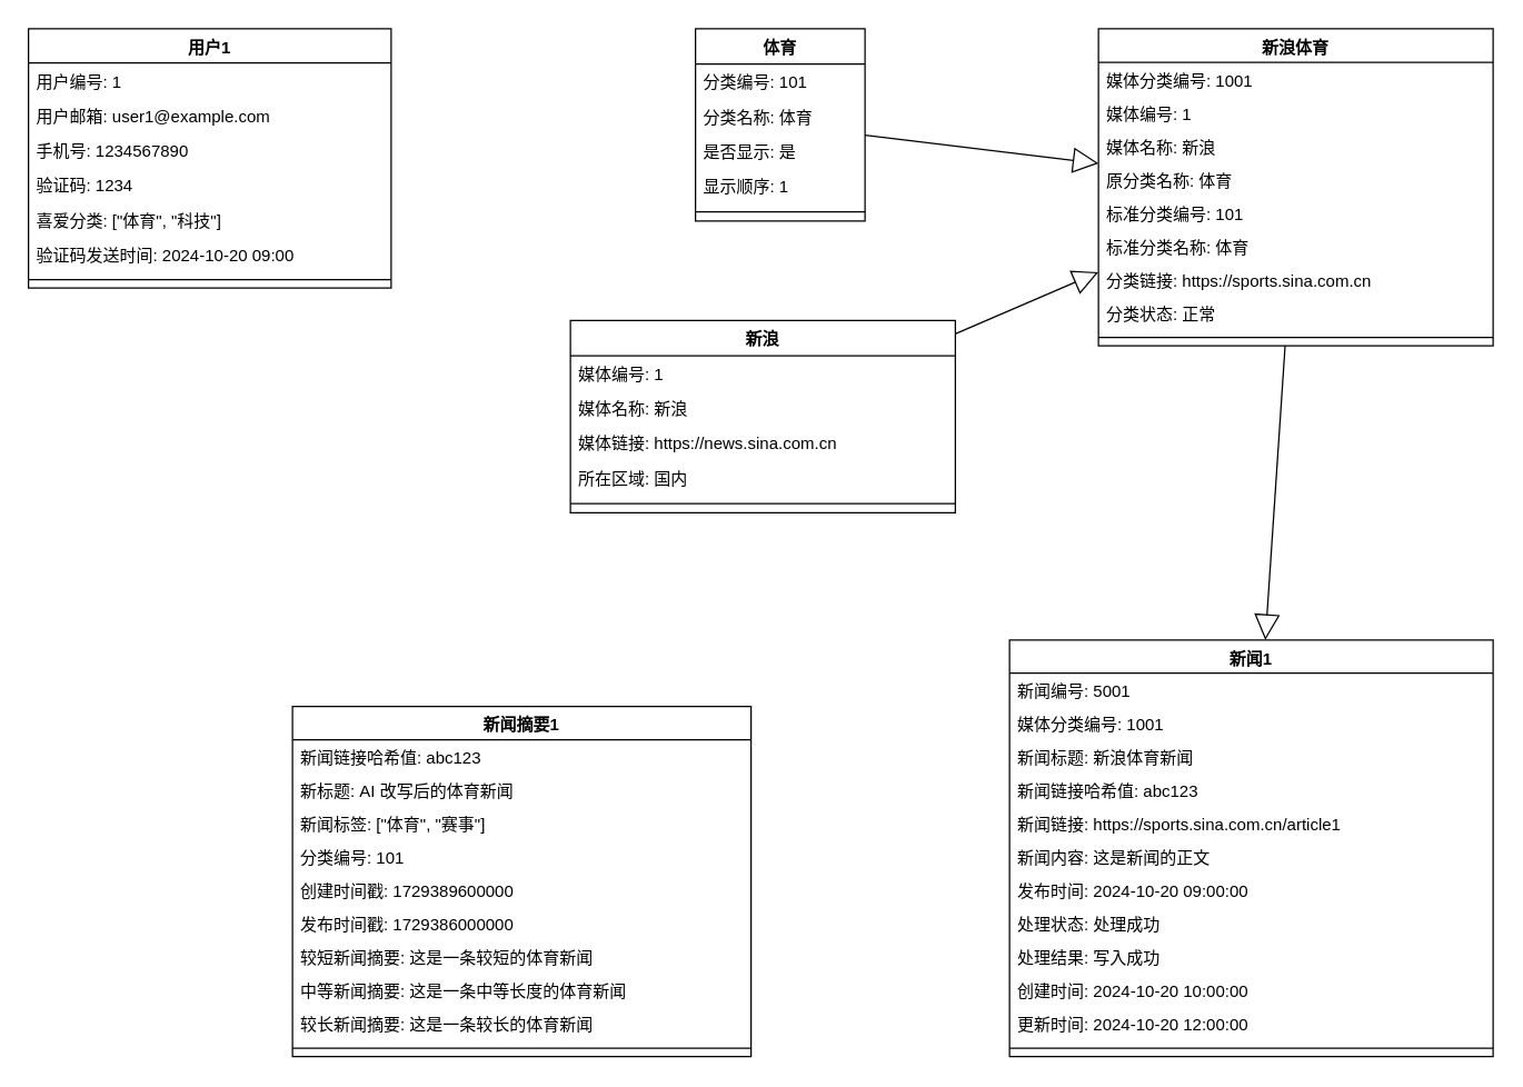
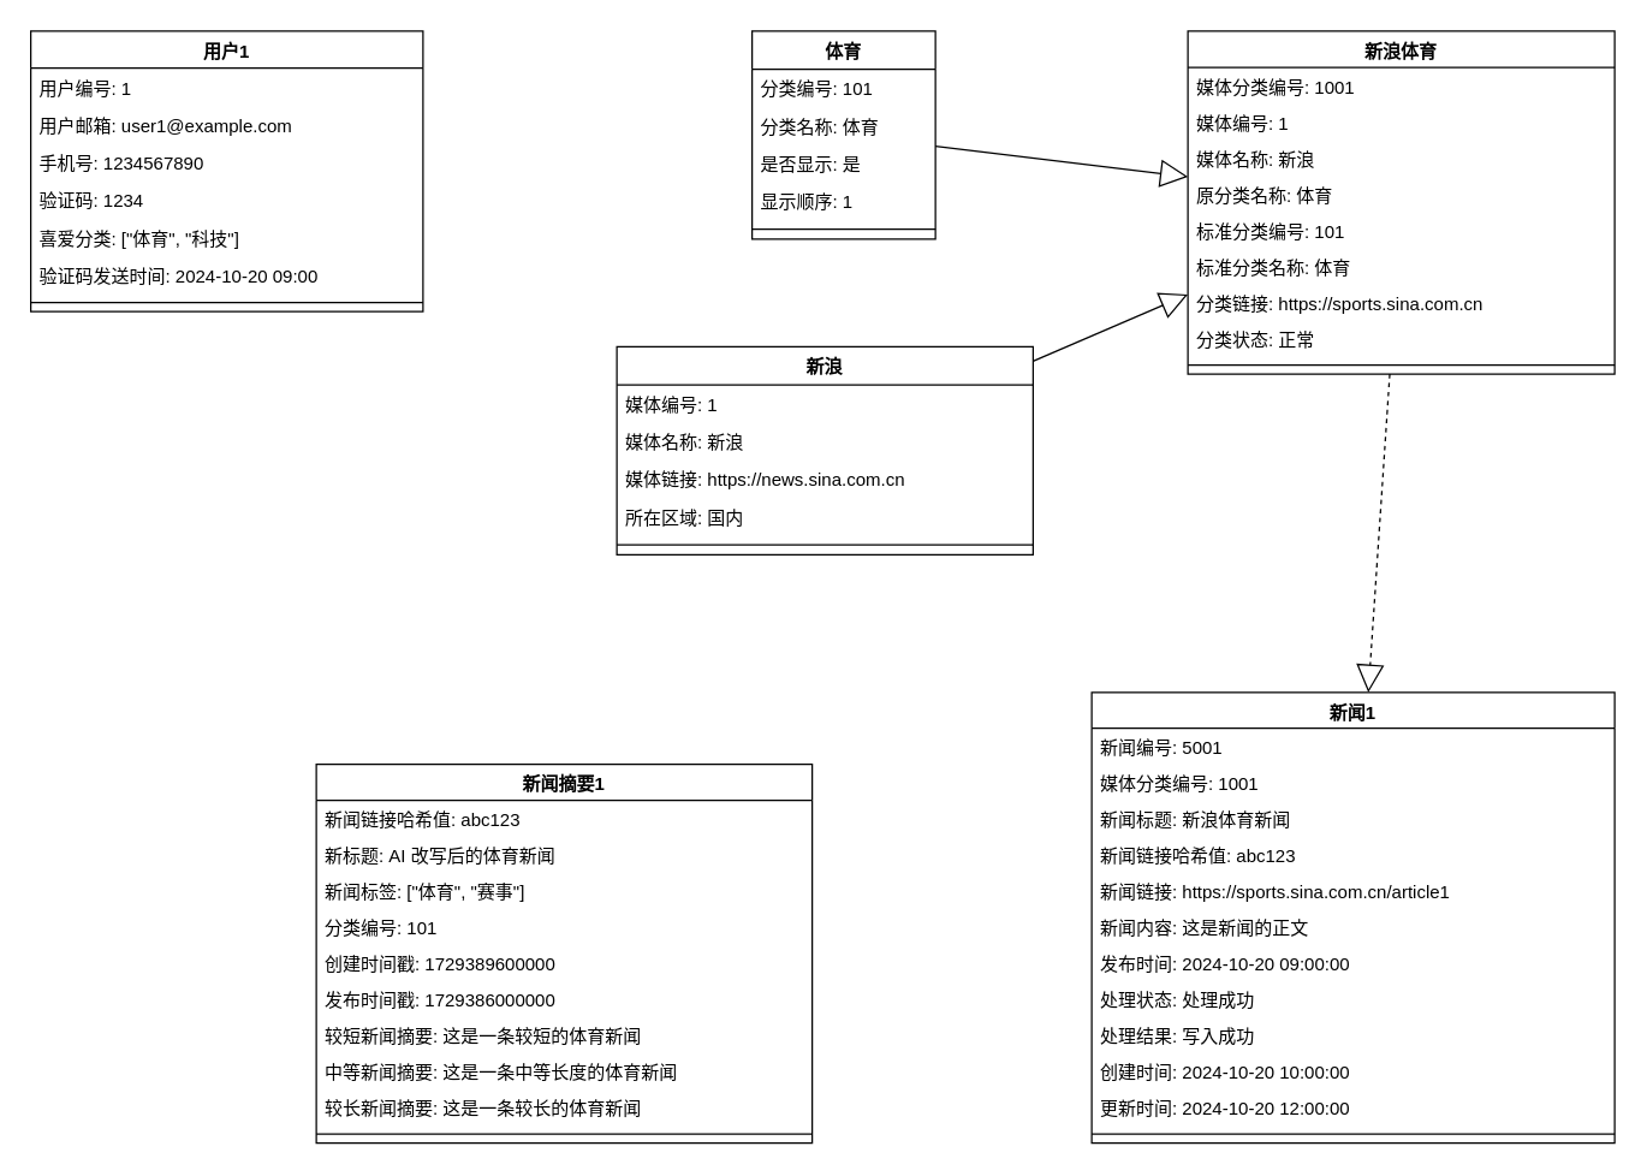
  <mxCell id="0" />
  <mxCell id="1" parent="0" />
  <mxCell id="2" value="新浪" style="swimlane;fontStyle=1;align=center;verticalAlign=top;childLayout=stackLayout;horizontal=1;startSize=25.364;horizontalStack=0;resizeParent=1;resizeParentMax=0;resizeLast=0;collapsible=0;marginBottom=0;" vertex="1" parent="1"><mxGeometry x="410" y="230" width="277" height="138.364" as="geometry" /></mxCell>
  <mxCell id="3" value="媒体编号: 1" style="text;strokeColor=none;fillColor=none;align=left;verticalAlign=top;spacingLeft=4;spacingRight=4;overflow=hidden;rotatable=0;points=[[0,0.5],[1,0.5]];portConstraint=eastwest;" vertex="1" parent="2"><mxGeometry y="25.364" width="277" height="25" as="geometry" /></mxCell>
  <mxCell id="4" value="媒体名称: 新浪" style="text;strokeColor=none;fillColor=none;align=left;verticalAlign=top;spacingLeft=4;spacingRight=4;overflow=hidden;rotatable=0;points=[[0,0.5],[1,0.5]];portConstraint=eastwest;" vertex="1" parent="2"><mxGeometry y="50.364" width="277" height="25" as="geometry" /></mxCell>
  <mxCell id="5" value="媒体链接: https://news.sina.com.cn" style="text;strokeColor=none;fillColor=none;align=left;verticalAlign=top;spacingLeft=4;spacingRight=4;overflow=hidden;rotatable=0;points=[[0,0.5],[1,0.5]];portConstraint=eastwest;" vertex="1" parent="2"><mxGeometry y="75.364" width="277" height="25" as="geometry" /></mxCell>
  <mxCell id="6" value="所在区域: 国内" style="text;strokeColor=none;fillColor=none;align=left;verticalAlign=top;spacingLeft=4;spacingRight=4;overflow=hidden;rotatable=0;points=[[0,0.5],[1,0.5]];portConstraint=eastwest;" vertex="1" parent="2"><mxGeometry y="100.364" width="277" height="25" as="geometry" /></mxCell>
  <mxCell id="7" style="line;strokeWidth=1;fillColor=none;align=left;verticalAlign=middle;spacingTop=-1;spacingLeft=3;spacingRight=3;rotatable=0;labelPosition=right;points=[];portConstraint=eastwest;strokeColor=inherit;" vertex="1" parent="2"><mxGeometry y="125.364" width="277" height="13" as="geometry" /></mxCell>
  <mxCell id="8" value="体育" style="swimlane;fontStyle=1;align=center;verticalAlign=top;childLayout=stackLayout;horizontal=1;startSize=25.364;horizontalStack=0;resizeParent=1;resizeParentMax=0;resizeLast=0;collapsible=0;marginBottom=0;" vertex="1" parent="1"><mxGeometry x="500" y="20" width="122" height="138.364" as="geometry" /></mxCell>
  <mxCell id="9" value="分类编号: 101" style="text;strokeColor=none;fillColor=none;align=left;verticalAlign=top;spacingLeft=4;spacingRight=4;overflow=hidden;rotatable=0;points=[[0,0.5],[1,0.5]];portConstraint=eastwest;" vertex="1" parent="8"><mxGeometry y="25.364" width="122" height="25" as="geometry" /></mxCell>
  <mxCell id="10" value="分类名称: 体育" style="text;strokeColor=none;fillColor=none;align=left;verticalAlign=top;spacingLeft=4;spacingRight=4;overflow=hidden;rotatable=0;points=[[0,0.5],[1,0.5]];portConstraint=eastwest;" vertex="1" parent="8"><mxGeometry y="50.364" width="122" height="25" as="geometry" /></mxCell>
  <mxCell id="11" value="是否显示: 是" style="text;strokeColor=none;fillColor=none;align=left;verticalAlign=top;spacingLeft=4;spacingRight=4;overflow=hidden;rotatable=0;points=[[0,0.5],[1,0.5]];portConstraint=eastwest;" vertex="1" parent="8"><mxGeometry y="75.364" width="122" height="25" as="geometry" /></mxCell>
  <mxCell id="12" value="显示顺序: 1" style="text;strokeColor=none;fillColor=none;align=left;verticalAlign=top;spacingLeft=4;spacingRight=4;overflow=hidden;rotatable=0;points=[[0,0.5],[1,0.5]];portConstraint=eastwest;" vertex="1" parent="8"><mxGeometry y="100.364" width="122" height="25" as="geometry" /></mxCell>
  <mxCell id="13" style="line;strokeWidth=1;fillColor=none;align=left;verticalAlign=middle;spacingTop=-1;spacingLeft=3;spacingRight=3;rotatable=0;labelPosition=right;points=[];portConstraint=eastwest;strokeColor=inherit;" vertex="1" parent="8"><mxGeometry y="125.364" width="122" height="13" as="geometry" /></mxCell>
  <mxCell id="14" value="新浪体育" style="swimlane;fontStyle=1;align=center;verticalAlign=top;childLayout=stackLayout;horizontal=1;startSize=24.158;horizontalStack=0;resizeParent=1;resizeParentMax=0;resizeLast=0;collapsible=0;marginBottom=0;" vertex="1" parent="1"><mxGeometry x="790" y="20" width="284" height="228.158" as="geometry" /></mxCell>
  <mxCell id="15" value="媒体分类编号: 1001" style="text;strokeColor=none;fillColor=none;align=left;verticalAlign=top;spacingLeft=4;spacingRight=4;overflow=hidden;rotatable=0;points=[[0,0.5],[1,0.5]];portConstraint=eastwest;" vertex="1" parent="14"><mxGeometry y="24.158" width="284" height="24" as="geometry" /></mxCell>
  <mxCell id="16" value="媒体编号: 1" style="text;strokeColor=none;fillColor=none;align=left;verticalAlign=top;spacingLeft=4;spacingRight=4;overflow=hidden;rotatable=0;points=[[0,0.5],[1,0.5]];portConstraint=eastwest;" vertex="1" parent="14"><mxGeometry y="48.158" width="284" height="24" as="geometry" /></mxCell>
  <mxCell id="17" value="媒体名称: 新浪" style="text;strokeColor=none;fillColor=none;align=left;verticalAlign=top;spacingLeft=4;spacingRight=4;overflow=hidden;rotatable=0;points=[[0,0.5],[1,0.5]];portConstraint=eastwest;" vertex="1" parent="14"><mxGeometry y="72.158" width="284" height="24" as="geometry" /></mxCell>
  <mxCell id="18" value="原分类名称: 体育" style="text;strokeColor=none;fillColor=none;align=left;verticalAlign=top;spacingLeft=4;spacingRight=4;overflow=hidden;rotatable=0;points=[[0,0.5],[1,0.5]];portConstraint=eastwest;" vertex="1" parent="14"><mxGeometry y="96.158" width="284" height="24" as="geometry" /></mxCell>
  <mxCell id="19" value="标准分类编号: 101" style="text;strokeColor=none;fillColor=none;align=left;verticalAlign=top;spacingLeft=4;spacingRight=4;overflow=hidden;rotatable=0;points=[[0,0.5],[1,0.5]];portConstraint=eastwest;" vertex="1" parent="14"><mxGeometry y="120.158" width="284" height="24" as="geometry" /></mxCell>
  <mxCell id="20" value="标准分类名称: 体育" style="text;strokeColor=none;fillColor=none;align=left;verticalAlign=top;spacingLeft=4;spacingRight=4;overflow=hidden;rotatable=0;points=[[0,0.5],[1,0.5]];portConstraint=eastwest;" vertex="1" parent="14"><mxGeometry y="144.158" width="284" height="24" as="geometry" /></mxCell>
  <mxCell id="21" value="分类链接: https://sports.sina.com.cn" style="text;strokeColor=none;fillColor=none;align=left;verticalAlign=top;spacingLeft=4;spacingRight=4;overflow=hidden;rotatable=0;points=[[0,0.5],[1,0.5]];portConstraint=eastwest;" vertex="1" parent="14"><mxGeometry y="168.158" width="284" height="24" as="geometry" /></mxCell>
  <mxCell id="22" value="分类状态: 正常" style="text;strokeColor=none;fillColor=none;align=left;verticalAlign=top;spacingLeft=4;spacingRight=4;overflow=hidden;rotatable=0;points=[[0,0.5],[1,0.5]];portConstraint=eastwest;" vertex="1" parent="14"><mxGeometry y="192.158" width="284" height="24" as="geometry" /></mxCell>
  <mxCell id="23" style="line;strokeWidth=1;fillColor=none;align=left;verticalAlign=middle;spacingTop=-1;spacingLeft=3;spacingRight=3;rotatable=0;labelPosition=right;points=[];portConstraint=eastwest;strokeColor=inherit;" vertex="1" parent="14"><mxGeometry y="216.158" width="284" height="12" as="geometry" /></mxCell>
  <mxCell id="24" value="新闻1" style="swimlane;fontStyle=1;align=center;verticalAlign=top;childLayout=stackLayout;horizontal=1;startSize=23.76;horizontalStack=0;resizeParent=1;resizeParentMax=0;resizeLast=0;collapsible=0;marginBottom=0;" vertex="1" parent="1"><mxGeometry x="726" y="460" width="348" height="299.76" as="geometry" /></mxCell>
  <mxCell id="25" value="新闻编号: 5001" style="text;strokeColor=none;fillColor=none;align=left;verticalAlign=top;spacingLeft=4;spacingRight=4;overflow=hidden;rotatable=0;points=[[0,0.5],[1,0.5]];portConstraint=eastwest;" vertex="1" parent="24"><mxGeometry y="23.76" width="348" height="24" as="geometry" /></mxCell>
  <mxCell id="26" value="媒体分类编号: 1001" style="text;strokeColor=none;fillColor=none;align=left;verticalAlign=top;spacingLeft=4;spacingRight=4;overflow=hidden;rotatable=0;points=[[0,0.5],[1,0.5]];portConstraint=eastwest;" vertex="1" parent="24"><mxGeometry y="47.76" width="348" height="24" as="geometry" /></mxCell>
  <mxCell id="27" value="新闻标题: 新浪体育新闻" style="text;strokeColor=none;fillColor=none;align=left;verticalAlign=top;spacingLeft=4;spacingRight=4;overflow=hidden;rotatable=0;points=[[0,0.5],[1,0.5]];portConstraint=eastwest;" vertex="1" parent="24"><mxGeometry y="71.76" width="348" height="24" as="geometry" /></mxCell>
  <mxCell id="28" value="新闻链接哈希值: abc123" style="text;strokeColor=none;fillColor=none;align=left;verticalAlign=top;spacingLeft=4;spacingRight=4;overflow=hidden;rotatable=0;points=[[0,0.5],[1,0.5]];portConstraint=eastwest;" vertex="1" parent="24"><mxGeometry y="95.76" width="348" height="24" as="geometry" /></mxCell>
  <mxCell id="29" value="新闻链接: https://sports.sina.com.cn/article1" style="text;strokeColor=none;fillColor=none;align=left;verticalAlign=top;spacingLeft=4;spacingRight=4;overflow=hidden;rotatable=0;points=[[0,0.5],[1,0.5]];portConstraint=eastwest;" vertex="1" parent="24"><mxGeometry y="119.76" width="348" height="24" as="geometry" /></mxCell>
  <mxCell id="30" value="新闻内容: 这是新闻的正文" style="text;strokeColor=none;fillColor=none;align=left;verticalAlign=top;spacingLeft=4;spacingRight=4;overflow=hidden;rotatable=0;points=[[0,0.5],[1,0.5]];portConstraint=eastwest;" vertex="1" parent="24"><mxGeometry y="143.76" width="348" height="24" as="geometry" /></mxCell>
  <mxCell id="31" value="发布时间: 2024-10-20 09:00:00" style="text;strokeColor=none;fillColor=none;align=left;verticalAlign=top;spacingLeft=4;spacingRight=4;overflow=hidden;rotatable=0;points=[[0,0.5],[1,0.5]];portConstraint=eastwest;" vertex="1" parent="24"><mxGeometry y="167.76" width="348" height="24" as="geometry" /></mxCell>
  <mxCell id="32" value="处理状态: 处理成功" style="text;strokeColor=none;fillColor=none;align=left;verticalAlign=top;spacingLeft=4;spacingRight=4;overflow=hidden;rotatable=0;points=[[0,0.5],[1,0.5]];portConstraint=eastwest;" vertex="1" parent="24"><mxGeometry y="191.76" width="348" height="24" as="geometry" /></mxCell>
  <mxCell id="33" value="处理结果: 写入成功" style="text;strokeColor=none;fillColor=none;align=left;verticalAlign=top;spacingLeft=4;spacingRight=4;overflow=hidden;rotatable=0;points=[[0,0.5],[1,0.5]];portConstraint=eastwest;" vertex="1" parent="24"><mxGeometry y="215.76" width="348" height="24" as="geometry" /></mxCell>
  <mxCell id="34" value="创建时间: 2024-10-20 10:00:00" style="text;strokeColor=none;fillColor=none;align=left;verticalAlign=top;spacingLeft=4;spacingRight=4;overflow=hidden;rotatable=0;points=[[0,0.5],[1,0.5]];portConstraint=eastwest;" vertex="1" parent="24"><mxGeometry y="239.76" width="348" height="24" as="geometry" /></mxCell>
  <mxCell id="35" value="更新时间: 2024-10-20 12:00:00" style="text;strokeColor=none;fillColor=none;align=left;verticalAlign=top;spacingLeft=4;spacingRight=4;overflow=hidden;rotatable=0;points=[[0,0.5],[1,0.5]];portConstraint=eastwest;" vertex="1" parent="24"><mxGeometry y="263.76" width="348" height="24" as="geometry" /></mxCell>
  <mxCell id="36" style="line;strokeWidth=1;fillColor=none;align=left;verticalAlign=middle;spacingTop=-1;spacingLeft=3;spacingRight=3;rotatable=0;labelPosition=right;points=[];portConstraint=eastwest;strokeColor=inherit;" vertex="1" parent="24"><mxGeometry y="287.76" width="348" height="12" as="geometry" /></mxCell>
  <mxCell id="37" value="用户1" style="swimlane;fontStyle=1;align=center;verticalAlign=top;childLayout=stackLayout;horizontal=1;startSize=24.6;horizontalStack=0;resizeParent=1;resizeParentMax=0;resizeLast=0;collapsible=0;marginBottom=0;" vertex="1" parent="1"><mxGeometry x="20" y="20" width="261" height="186.6" as="geometry" /></mxCell>
  <mxCell id="38" value="用户编号: 1" style="text;strokeColor=none;fillColor=none;align=left;verticalAlign=top;spacingLeft=4;spacingRight=4;overflow=hidden;rotatable=0;points=[[0,0.5],[1,0.5]];portConstraint=eastwest;" vertex="1" parent="37"><mxGeometry y="24.6" width="261" height="25" as="geometry" /></mxCell>
  <mxCell id="39" value="用户邮箱: user1@example.com" style="text;strokeColor=none;fillColor=none;align=left;verticalAlign=top;spacingLeft=4;spacingRight=4;overflow=hidden;rotatable=0;points=[[0,0.5],[1,0.5]];portConstraint=eastwest;" vertex="1" parent="37"><mxGeometry y="49.6" width="261" height="25" as="geometry" /></mxCell>
  <mxCell id="40" value="手机号: 1234567890" style="text;strokeColor=none;fillColor=none;align=left;verticalAlign=top;spacingLeft=4;spacingRight=4;overflow=hidden;rotatable=0;points=[[0,0.5],[1,0.5]];portConstraint=eastwest;" vertex="1" parent="37"><mxGeometry y="74.6" width="261" height="25" as="geometry" /></mxCell>
  <mxCell id="41" value="验证码: 1234" style="text;strokeColor=none;fillColor=none;align=left;verticalAlign=top;spacingLeft=4;spacingRight=4;overflow=hidden;rotatable=0;points=[[0,0.5],[1,0.5]];portConstraint=eastwest;" vertex="1" parent="37"><mxGeometry y="99.6" width="261" height="25" as="geometry" /></mxCell>
  <mxCell id="42" value="喜爱分类: [&quot;体育&quot;, &quot;科技&quot;]" style="text;strokeColor=none;fillColor=none;align=left;verticalAlign=top;spacingLeft=4;spacingRight=4;overflow=hidden;rotatable=0;points=[[0,0.5],[1,0.5]];portConstraint=eastwest;" vertex="1" parent="37"><mxGeometry y="124.6" width="261" height="25" as="geometry" /></mxCell>
  <mxCell id="43" value="验证码发送时间: 2024-10-20 09:00" style="text;strokeColor=none;fillColor=none;align=left;verticalAlign=top;spacingLeft=4;spacingRight=4;overflow=hidden;rotatable=0;points=[[0,0.5],[1,0.5]];portConstraint=eastwest;" vertex="1" parent="37"><mxGeometry y="149.6" width="261" height="25" as="geometry" /></mxCell>
  <mxCell id="44" style="line;strokeWidth=1;fillColor=none;align=left;verticalAlign=middle;spacingTop=-1;spacingLeft=3;spacingRight=3;rotatable=0;labelPosition=right;points=[];portConstraint=eastwest;strokeColor=inherit;" vertex="1" parent="37"><mxGeometry y="174.6" width="261" height="12" as="geometry" /></mxCell>
  <mxCell id="45" value="新闻摘要1" style="swimlane;fontStyle=1;align=center;verticalAlign=top;childLayout=stackLayout;horizontal=1;startSize=24;horizontalStack=0;resizeParent=1;resizeParentMax=0;resizeLast=0;collapsible=0;marginBottom=0;" vertex="1" parent="1"><mxGeometry x="210" y="507.76" width="330" height="252" as="geometry" /></mxCell>
  <mxCell id="46" value="新闻链接哈希值: abc123" style="text;strokeColor=none;fillColor=none;align=left;verticalAlign=top;spacingLeft=4;spacingRight=4;overflow=hidden;rotatable=0;points=[[0,0.5],[1,0.5]];portConstraint=eastwest;" vertex="1" parent="45"><mxGeometry y="24" width="330" height="24" as="geometry" /></mxCell>
  <mxCell id="47" value="新标题: AI 改写后的体育新闻" style="text;strokeColor=none;fillColor=none;align=left;verticalAlign=top;spacingLeft=4;spacingRight=4;overflow=hidden;rotatable=0;points=[[0,0.5],[1,0.5]];portConstraint=eastwest;" vertex="1" parent="45"><mxGeometry y="48" width="330" height="24" as="geometry" /></mxCell>
  <mxCell id="48" value="新闻标签: [&quot;体育&quot;, &quot;赛事&quot;]" style="text;strokeColor=none;fillColor=none;align=left;verticalAlign=top;spacingLeft=4;spacingRight=4;overflow=hidden;rotatable=0;points=[[0,0.5],[1,0.5]];portConstraint=eastwest;" vertex="1" parent="45"><mxGeometry y="72" width="330" height="24" as="geometry" /></mxCell>
  <mxCell id="49" value="分类编号: 101" style="text;strokeColor=none;fillColor=none;align=left;verticalAlign=top;spacingLeft=4;spacingRight=4;overflow=hidden;rotatable=0;points=[[0,0.5],[1,0.5]];portConstraint=eastwest;" vertex="1" parent="45"><mxGeometry y="96" width="330" height="24" as="geometry" /></mxCell>
  <mxCell id="50" value="创建时间戳: 1729389600000" style="text;strokeColor=none;fillColor=none;align=left;verticalAlign=top;spacingLeft=4;spacingRight=4;overflow=hidden;rotatable=0;points=[[0,0.5],[1,0.5]];portConstraint=eastwest;" vertex="1" parent="45"><mxGeometry y="120" width="330" height="24" as="geometry" /></mxCell>
  <mxCell id="51" value="发布时间戳: 1729386000000" style="text;strokeColor=none;fillColor=none;align=left;verticalAlign=top;spacingLeft=4;spacingRight=4;overflow=hidden;rotatable=0;points=[[0,0.5],[1,0.5]];portConstraint=eastwest;" vertex="1" parent="45"><mxGeometry y="144" width="330" height="24" as="geometry" /></mxCell>
  <mxCell id="52" value="较短新闻摘要: 这是一条较短的体育新闻" style="text;strokeColor=none;fillColor=none;align=left;verticalAlign=top;spacingLeft=4;spacingRight=4;overflow=hidden;rotatable=0;points=[[0,0.5],[1,0.5]];portConstraint=eastwest;" vertex="1" parent="45"><mxGeometry y="168" width="330" height="24" as="geometry" /></mxCell>
  <mxCell id="53" value="中等新闻摘要: 这是一条中等长度的体育新闻" style="text;strokeColor=none;fillColor=none;align=left;verticalAlign=top;spacingLeft=4;spacingRight=4;overflow=hidden;rotatable=0;points=[[0,0.5],[1,0.5]];portConstraint=eastwest;" vertex="1" parent="45"><mxGeometry y="192" width="330" height="24" as="geometry" /></mxCell>
  <mxCell id="54" value="较长新闻摘要: 这是一条较长的体育新闻" style="text;strokeColor=none;fillColor=none;align=left;verticalAlign=top;spacingLeft=4;spacingRight=4;overflow=hidden;rotatable=0;points=[[0,0.5],[1,0.5]];portConstraint=eastwest;" vertex="1" parent="45"><mxGeometry y="216" width="330" height="24" as="geometry" /></mxCell>
  <mxCell id="55" style="line;strokeWidth=1;fillColor=none;align=left;verticalAlign=middle;spacingTop=-1;spacingLeft=3;spacingRight=3;rotatable=0;labelPosition=right;points=[];portConstraint=eastwest;strokeColor=inherit;" vertex="1" parent="45"><mxGeometry y="240" width="330" height="12" as="geometry" /></mxCell>
  <mxCell id="56" value="" style="curved=1;startArrow=none;endArrow=block;endSize=16;endFill=0;rounded=0;" edge="1" parent="1" source="2" target="14"><mxGeometry relative="1" as="geometry" /></mxCell>
  <mxCell id="57" value="" style="curved=1;startArrow=none;endArrow=block;endSize=16;endFill=0;rounded=0;" edge="1" parent="1" source="8" target="14"><mxGeometry relative="1" as="geometry" /></mxCell>
- <mxCell id="58" value="" style="curved=1;startArrow=none;endArrow=block;endSize=16;endFill=0;rounded=0;" edge="1" parent="1" source="14" target="24"><mxGeometry relative="1" as="geometry" /></mxCell>
+ <mxCell id="58" value="" style="curved=1;startArrow=none;endArrow=block;endSize=16;endFill=0;rounded=0;dashed=1;" edge="1" parent="1" source="14" target="24"><mxGeometry relative="1" as="geometry" /></mxCell>
